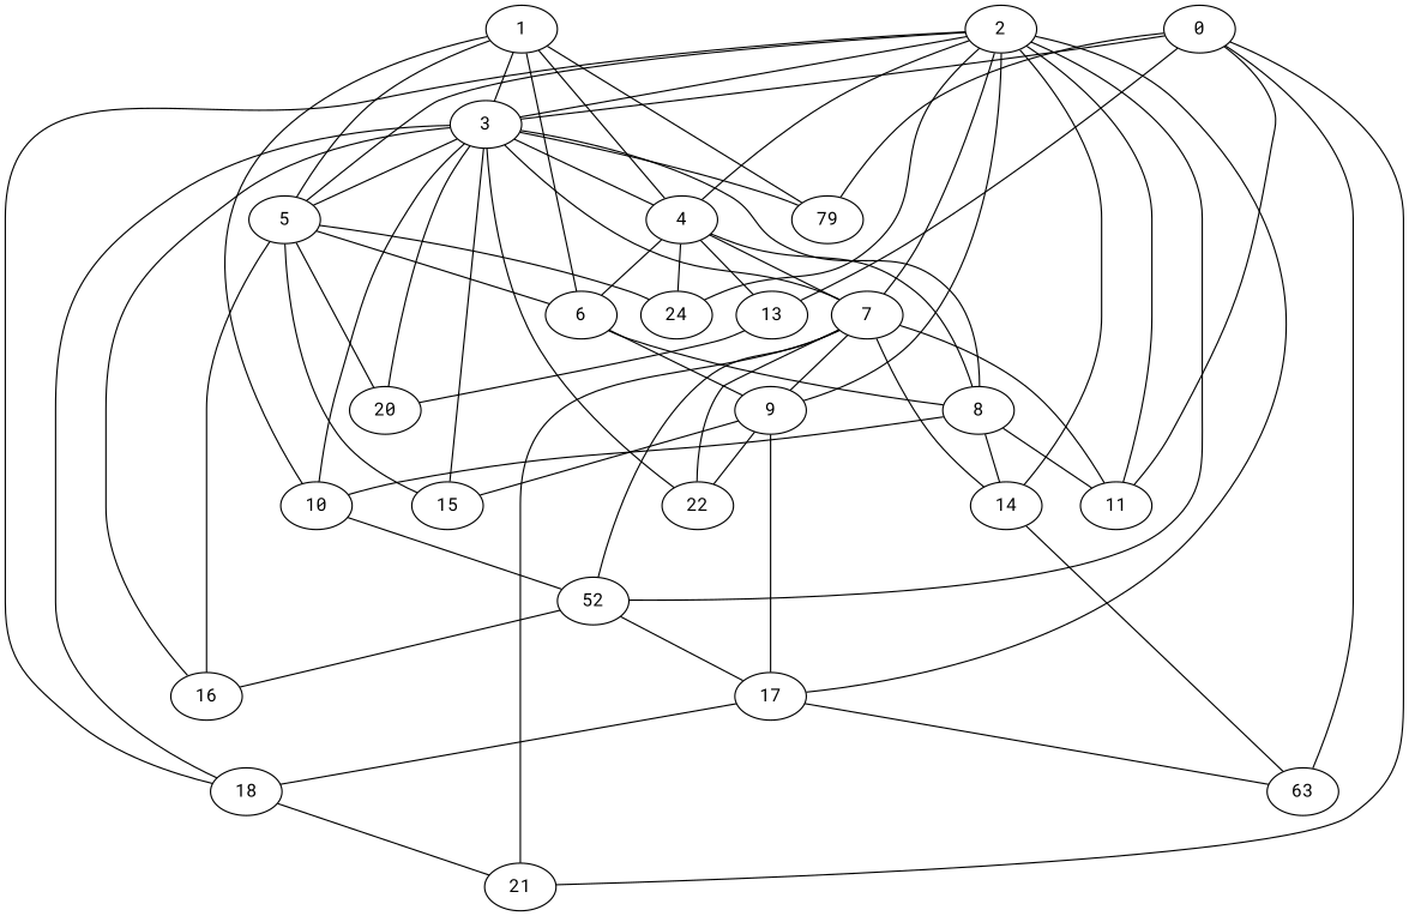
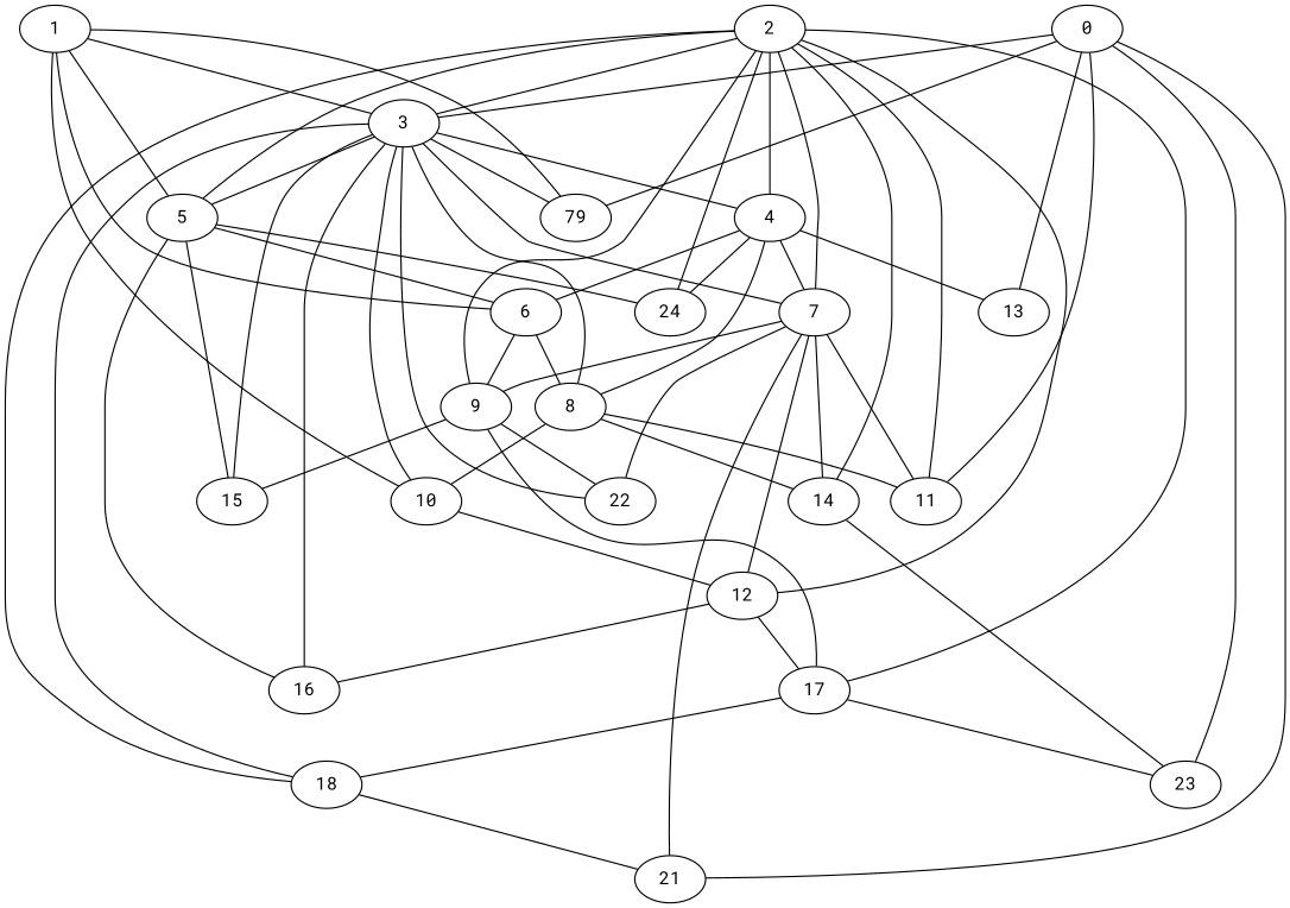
  strict graph {
    fontname="Roboto Mono"
    node [fontname="Roboto Mono"]
    edge [fontname="Roboto Mono" is_available=True prob=1.0]
    0
    3
    11
    13
    n5 [label=79]
    21
-   23 [label=63]
+   23
    4
    5
    10
    16
    7
    18
    8
    15
-   20
    22
    1
    6
    24
    9
-   12 [label=52]
+   12
    2
    14
    17
    0 -- 3 [prob=0.449252596804]
    0 -- 11 [prob=0.827523303914]
    0 -- 13 [prob=0.982083145808]
    0 -- n5 [prob=0.839470859781]
    0 -- 21 [prob=0.396756714704]
    0 -- 23 [prob=0.514411288974]
    3 -- n5 [prob=0.599547997512]
    3 -- 4 [prob=0.995193232821]
    3 -- 5
    3 -- 10 [prob=0.90593925143]
    3 -- 16 [prob=0.281688874686]
    3 -- 7 [prob=0.69948285288]
    3 -- 18
    3 -- 8 [prob=0.00918937708478]
    3 -- 15 [prob=0.40024845484]
-   3 -- 20
    3 -- 22 [prob=0.251946294764]
-   13 -- 20 [prob=0.565838648665]
    4 -- 13
    4 -- 7 [prob=0.908631789952]
    4 -- 8
    4 -- 6 [prob=0.038387820175]
    4 -- 24 [prob=0.319975729238]
    5 -- 16 [prob=0.948495141714]
    5 -- 15
-   5 -- 20 [prob=0.22672829394]
    5 -- 6
    5 -- 24 [prob=0.431670615192]
    10 -- 12
    7 -- 11 [prob=0.644961037044]
    7 -- 21
    7 -- 22 [prob=0.449147171021]
    7 -- 9 [prob=0.607878612506]
    7 -- 12 [prob=0.93802153746]
    7 -- 14
    18 -- 21
    8 -- 11 [prob=0.195050822542]
    8 -- 10 [prob=0.941105201983]
    8 -- 14 [prob=0.417554145232]
    1 -- 3
    1 -- n5 [prob=0.862734563204]
-   1 -- 4 [prob=0.757073849421]
    1 -- 5 [prob=0.952888230918]
    1 -- 10 [prob=0.14241917575]
    1 -- 6
    6 -- 8 [prob=0.828251064725]
    6 -- 9 [prob=0.0417483133161]
    9 -- 15
    9 -- 22 [prob=0.118706856259]
    9 -- 17 [prob=0.668253334605]
    12 -- 16 [prob=0.939662211803]
    12 -- 17
    2 -- 3 [prob=0.820768149139]
    2 -- 11
    2 -- 4 [prob=0.277103842011]
    2 -- 5 [prob=0.068356119543]
    2 -- 7
    2 -- 18 [prob=0.268144549413]
    2 -- 24 [prob=0.104426141774]
    2 -- 9 [prob=0.97215291882]
    2 -- 12 [prob=0.709506613156]
    2 -- 14 [prob=0.0931084778168]
    2 -- 17 [prob=0.380800977851]
    14 -- 23 [prob=0.236909863837]
    17 -- 23 [prob=0.618731257035]
    17 -- 18 [prob=0.262834392253]
  }
